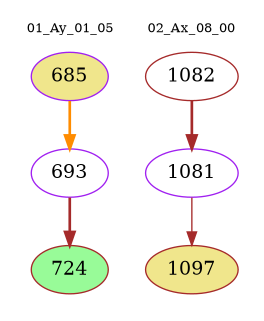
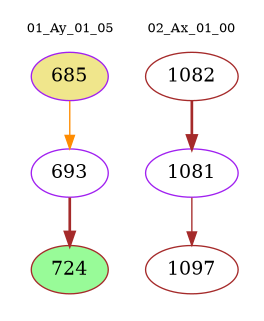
  digraph {
    node [color=purple fillcolor=white style=filled]
    edge [color=brown style=solid]
    n1 [fillcolor=khaki label=685]
    n2 [label=693]
    n3 [color=brown fillcolor=palegreen label=724]
    n4 [color=brown label=1082]
    n5 [label=1081]
-   n6 [color=brown fillcolor=khaki label=1097]
+   n6 [color=brown label=1097]
    subgraph cluster_1 {
      color=white
      fontsize=10
      label="01_Ay_01_05"
      n1
      n2
      n3
    }
    subgraph cluster_2 {
      color=white
      fontsize=10
-     label="02_Ax_08_00"
+     label="02_Ax_01_00"
      n4
      n5
      n6
    }
-   n1 -> n2 [color=darkorange style=bold]
+   n1 -> n2 [color=darkorange]
    n2 -> n3 [style=bold]
    n4 -> n5 [style=bold]
    n5 -> n6
  }
